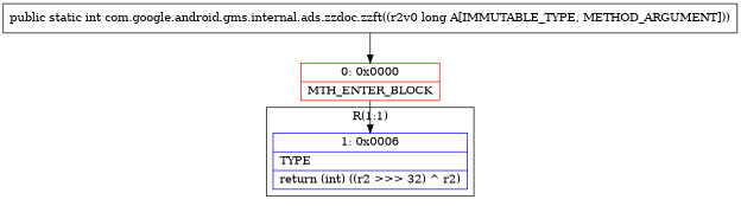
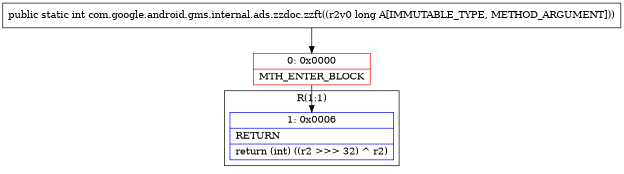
  digraph {
    node [shape=record]
-   n1 [color=blue label="{1\:\ 0x0006|TYPE\l|return (int) ((r2 \>\>\> 32) ^ r2)\l}"]
+   n1 [color=blue label="{1\:\ 0x0006|RETURN\l|return (int) ((r2 \>\>\> 32) ^ r2)\l}"]
    n2 [color=red label="{0\:\ 0x0000|MTH_ENTER_BLOCK\l}"]
    n3 [label="{public static int com.google.android.gms.internal.ads.zzdoc.zzft((r2v0 long A[IMMUTABLE_TYPE, METHOD_ARGUMENT])) }"]
    subgraph cluster_1 {
      label="R(1:1)"
      n1
    }
    n2 -> n1
    n3 -> n2
  }
